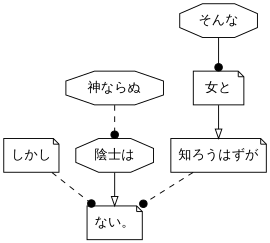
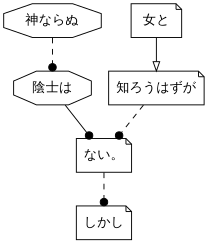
  digraph {
    node [shape=note]
    edge [arrowhead=dot style=dashed]
    n1 [label="しかし"]
    n2 [label="ない。"]
    n3 [label="神ならぬ" shape=octagon]
    n4 [label="陰士は" shape=octagon]
-   n5 [label="そんな" shape=octagon]
    n6 [label="女と"]
    n7 [label="知ろうはずが"]
-   n1 -> n2
+   n2 -> n1
    n3 -> n4
-   n4 -> n2 [arrowhead=onormal style=solid]
-   n5 -> n6 [style=solid]
+   n4 -> n2 [style=solid]
    n6 -> n7 [arrowhead=onormal style=solid]
    n7 -> n2
  }
